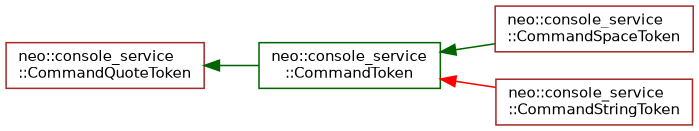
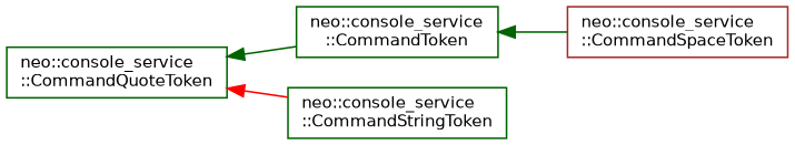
  digraph {
    rankdir=LR
    node [color=darkgreen fillcolor=white fontname=Helvetica fontsize=10 shape=box style=filled]
    edge [color=darkgreen dir=back fontname=Helvetica fontsize=10 labelfontname=Helvetica labelfontsize=10 style=solid]
    n1 [height=0.2 label="neo::console_service\l::CommandToken" width=0.4]
    n2 [color=brown height=0.2 label="neo::console_service\l::CommandSpaceToken" width=0.4]
-   n3 [color=brown height=0.2 label="neo::console_service\l::CommandStringToken" width=0.4]
-   n4 [color=brown height=0.2 label="neo::console_service\l::CommandQuoteToken" width=0.4]
+   n3 [height=0.2 label="neo::console_service\l::CommandStringToken" width=0.4]
+   n4 [height=0.2 label="neo::console_service\l::CommandQuoteToken" width=0.4]
    n1 -> n2
-   n1 -> n3 [color=red]
+   n4 -> n3 [color=red]
    n4 -> n1
  }
